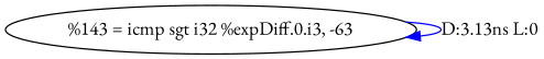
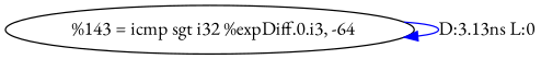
  digraph {
    fontname="EB Garamond"
-   n1 [label="%143 = icmp sgt i32 %expDiff.0.i3, -63" fontname="EB Garamond"]
+   n1 [label="  %143 = icmp sgt i32 %expDiff.0.i3, -64" fontname="EB Garamond"]
    n1 -> n1 [color=blue label="D:3.13ns L:0" fontname="EB Garamond"]
  }
